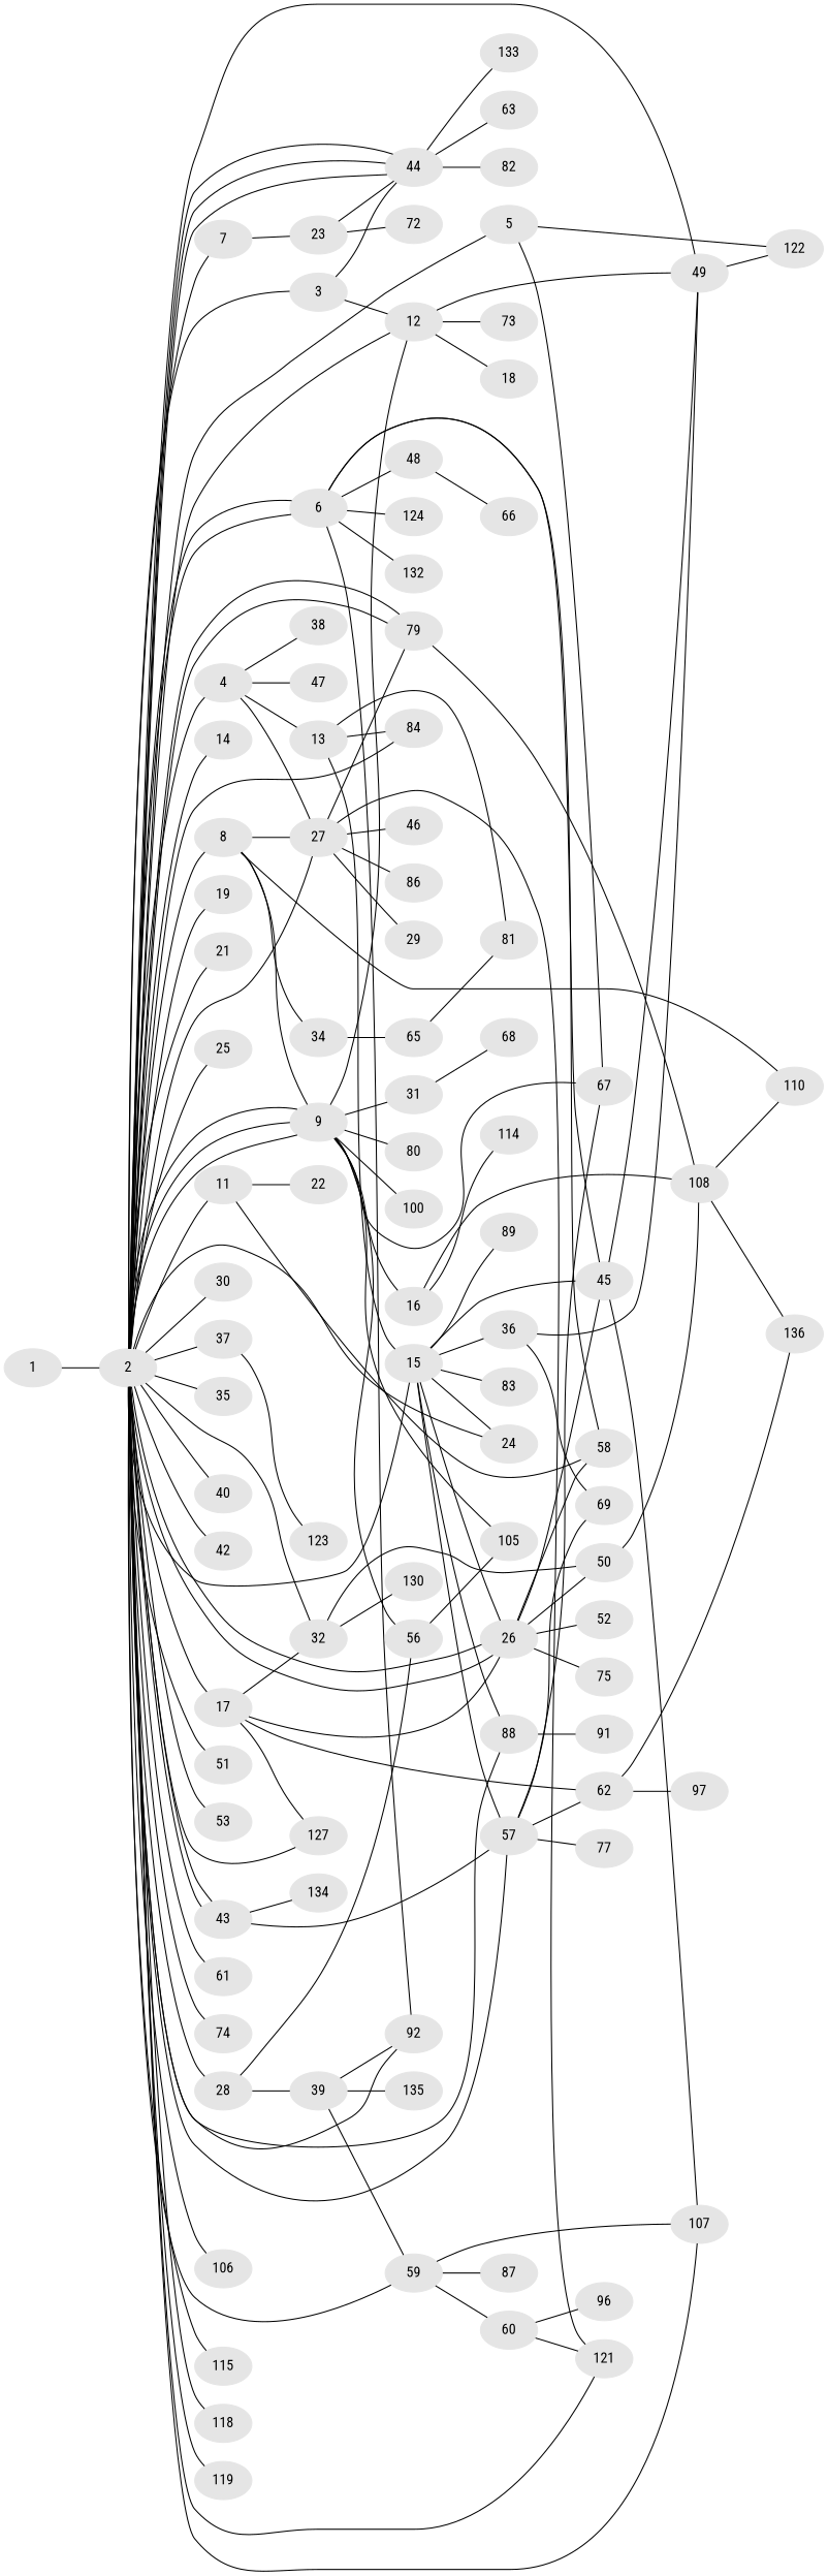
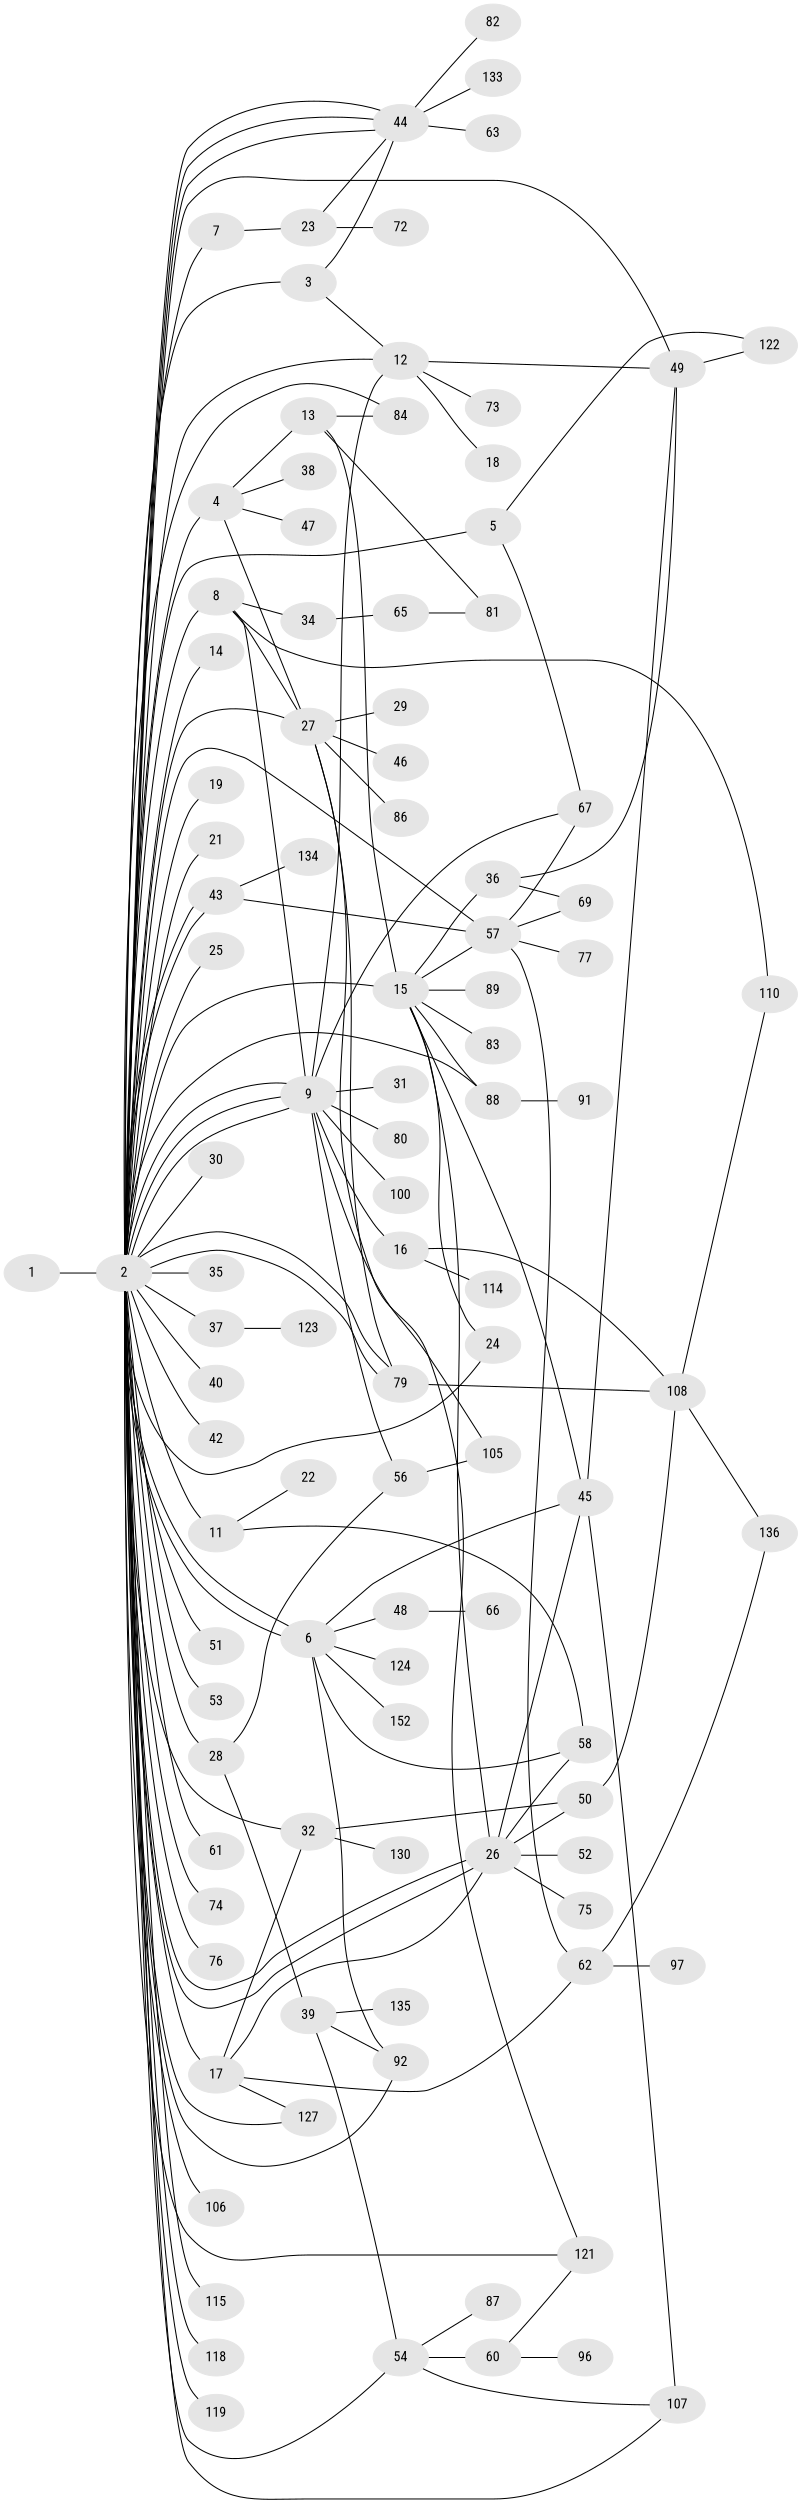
  graph {
    fontname="Roboto Condensed"
    rankdir=LR
    node [color=gray90 fontname="Roboto Condensed" style=filled]
    edge [fontname="Roboto Condensed"]
    2 [super="+103"]
    3
    4 [super="+20"]
    5 [super="+85"]
    6 [super="+33"]
    7 [super="+41"]
    8 [super="+10"]
    9 [super="+64"]
    11
    12 [super="+126"]
    14
    15 [super="+90"]
    17 [super="+59"]
    19
    21
    24
    25 [super="+125"]
    26 [super="+71"]
    27 [super="+131"]
    28 [super="+98"]
    30
    32 [super="+102"]
    35
    37 [super="+70"]
    40
    42
    43 [super="+93"]
    44 [super="+120"]
    49 [super="+78"]
    51
    53
-   54 [super="+138" label=59]
+   54 [super="+138"]
    57 [super="+111"]
    61
    74
+   76
    79
    84
    88 [super="+129"]
    92 [super="+104"]
    106
    107
    115
    118
    119
    121 [super="+128"]
    127
    1
    13
    38
    47
    67
    122
    45 [super="+55"]
    48
    58
    124
-   132
+   132 [label=152]
    23
    34
    110 [super="+116"]
    16
    31
    56 [super="+94"]
    80 [super="+101"]
    100
    105
    22
    18
    73
    36 [super="+99"]
    83
    89
    62
    50 [super="+112"]
    52
    75
    29 [super="+95"]
    46
    86
    39 [super="+117"]
    130
    123
    134
    63
    82
    133
    60
    87
    69
    77
    108 [super="+109"]
    91
    81 [super="+137"]
    66
    72
    65 [super="+113"]
    114
-   68
    136
    97
    135
    96
    2 -- 3
    2 -- 4
    2 -- 5
    2 -- 6
    2 -- 6
    2 -- 7
    2 -- 8
    2 -- 9
    2 -- 9
    2 -- 9
    2 -- 11
    2 -- 12
    2 -- 14
    2 -- 15
    2 -- 17 [weight=2]
    2 -- 19
    2 -- 21
    2 -- 24
    2 -- 25
    2 -- 26
    2 -- 26
    2 -- 27
    2 -- 28
    2 -- 30
    2 -- 32
    2 -- 35
    2 -- 37
    2 -- 40
    2 -- 42
    2 -- 43
    2 -- 43
    2 -- 44
    2 -- 44
    2 -- 44
    2 -- 49
    2 -- 51
    2 -- 53
    2 -- 54
    2 -- 57
    2 -- 61
    2 -- 74
+   2 -- 76
    2 -- 79
    2 -- 79
    2 -- 84
    2 -- 88
    2 -- 92
    2 -- 106
    2 -- 107
    2 -- 115
    2 -- 118
    2 -- 119
    2 -- 121
    2 -- 127
    3 -- 12
    3 -- 44
    4 -- 27
    4 -- 13
    4 -- 38
    4 -- 47
    5 -- 67
    5 -- 122
    6 -- 92
    6 -- 45
    6 -- 48
    6 -- 58
    6 -- 124
    6 -- 132
    7 -- 23
    8 -- 9
    8 -- 27
    8 -- 34
    8 -- 110
    9 -- 12
    9 -- 67
    9 -- 16
    9 -- 31
    9 -- 56
    9 -- 80
    9 -- 100
    9 -- 105
    11 -- 58
    11 -- 22
    12 -- 49
    12 -- 18
    12 -- 73
    15 -- 24
    15 -- 26
    15 -- 57
    15 -- 88
    15 -- 45 [weight=2]
    15 -- 36
    15 -- 83
    15 -- 89
    17 -- 26
    17 -- 32
    17 -- 127
    17 -- 62
    26 -- 45
    26 -- 58
    26 -- 50
    26 -- 52
    26 -- 75
    27 -- 79
    27 -- 121
    27 -- 29
    27 -- 46
    27 -- 86
    28 -- 56
    28 -- 39
    32 -- 50
    32 -- 130
    37 -- 123
    43 -- 57
    43 -- 134
    44 -- 63
    44 -- 82
    44 -- 133
    49 -- 122
    54 -- 107
    54 -- 60
    54 -- 87
    57 -- 67
    57 -- 62
    57 -- 69
    57 -- 77
    79 -- 108
    88 -- 91
    1 -- 2
    13 -- 15
    13 -- 84
    13 -- 81
    45 -- 49
    45 -- 107
    48 -- 66
    23 -- 44
    23 -- 72
    34 -- 65
    16 -- 108
    16 -- 114
-   31 -- 68
    56 -- 105
    36 -- 49
    36 -- 69
    62 -- 136
    62 -- 97
    50 -- 108
    39 -- 54
    39 -- 92
    39 -- 135
    60 -- 121
    60 -- 96
    108 -- 110
    108 -- 136
    65 -- 81 [weight=2]
  }
